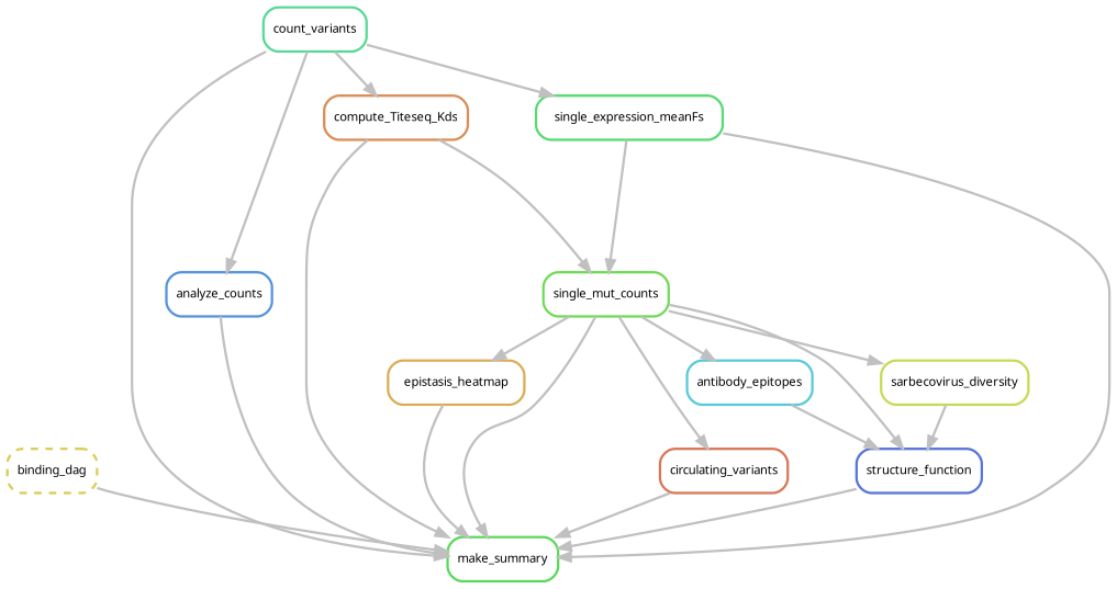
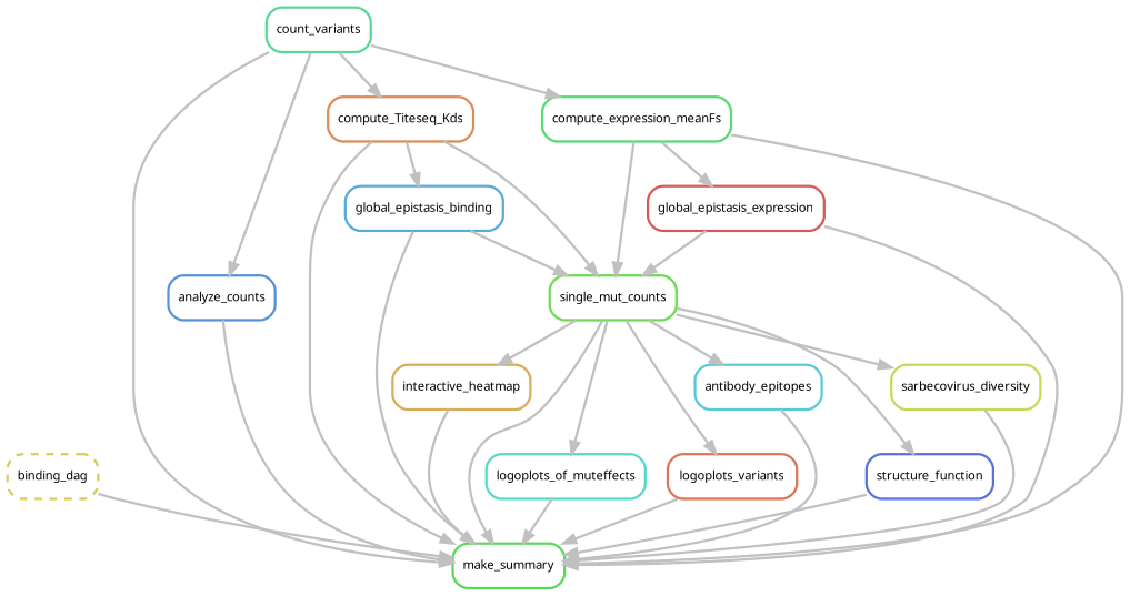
  digraph {
    bgcolor=white
    node [fontname=sans fontsize=10 penwidth=2 shape=box style=rounded]
    edge [color=grey penwidth=2]
    n1 [color="0.33 0.6 0.85" label=make_summary]
    n2 [color="0.15 0.6 0.85" label=binding_dag style="rounded,dashed"]
    n3 [color="0.41 0.6 0.85" label=count_variants]
    n4 [color="0.59 0.6 0.85" label=analyze_counts]
    n5 [color="0.07 0.6 0.85" label=compute_Titeseq_Kds]
-   n6 [color="0.37 0.6 0.85" label=single_expression_meanFs]
+   n6 [color="0.37 0.6 0.85" label=compute_expression_meanFs]
+   n7 [color="0.56 0.6 0.85" label=global_epistasis_binding]
    n8 [color="0.30 0.6 0.85" label=single_mut_counts]
+   n9 [color="0.00 0.6 0.85" label=global_epistasis_expression]
    n10 [color="0.63 0.6 0.85" label=structure_function]
-   n12 [color="0.04 0.6 0.85" label=circulating_variants]
+   n11 [color="0.48 0.6 0.85" label=logoplots_of_muteffects]
+   n12 [color="0.04 0.6 0.85" label=logoplots_variants]
    n13 [color="0.52 0.6 0.85" label=antibody_epitopes]
    n14 [color="0.19 0.6 0.85" label=sarbecovirus_diversity]
-   n15 [color="0.11 0.6 0.85" label=epistasis_heatmap]
+   n15 [color="0.11 0.6 0.85" label=interactive_heatmap]
    n2 -> n1
    n3 -> n1
    n3 -> n4
    n3 -> n5
    n3 -> n6
    n4 -> n1
    n5 -> n1
+   n5 -> n7
    n5 -> n8
    n6 -> n1
    n6 -> n8
+   n6 -> n9
+   n7 -> n1
+   n7 -> n8
    n8 -> n1
    n8 -> n10
+   n8 -> n11
    n8 -> n12
    n8 -> n13
    n8 -> n14
    n8 -> n15
+   n9 -> n1
+   n9 -> n8
    n10 -> n1
+   n11 -> n1
    n12 -> n1
-   n13 -> n10
-   n14 -> n10
+   n13 -> n1
+   n14 -> n1
    n15 -> n1
  }
